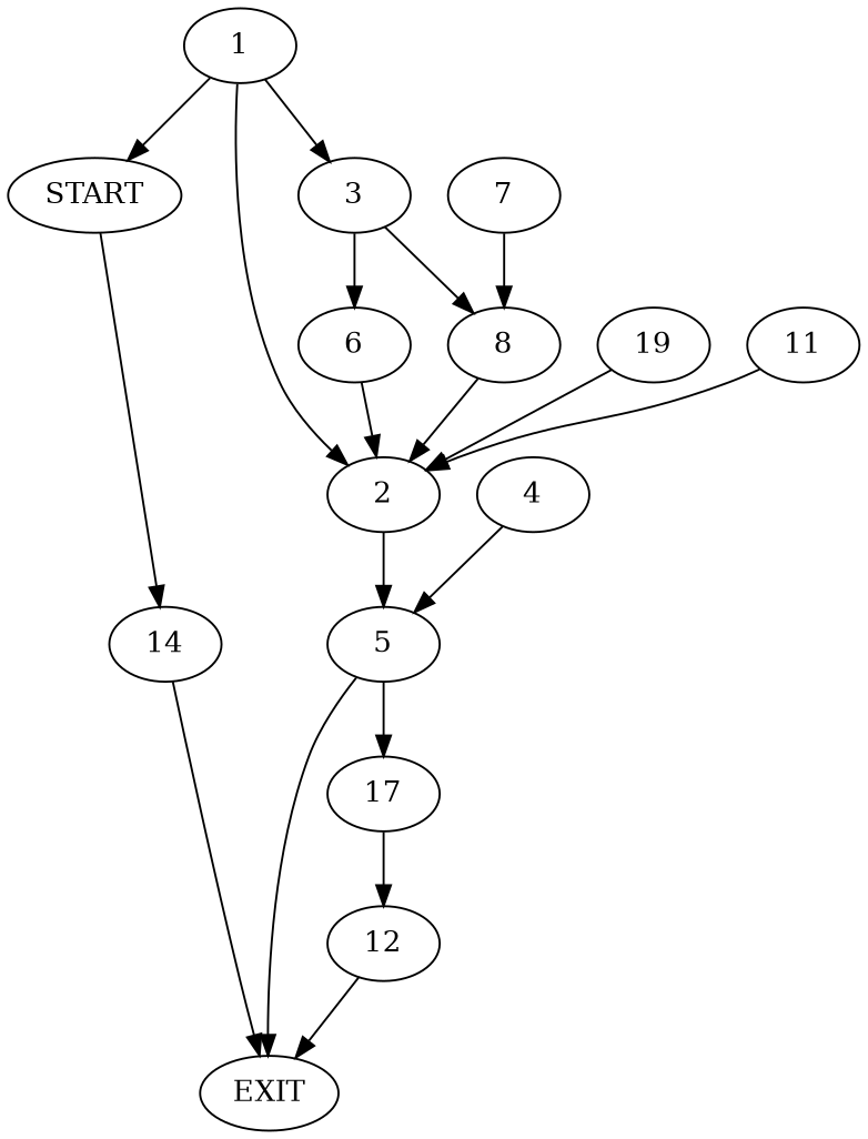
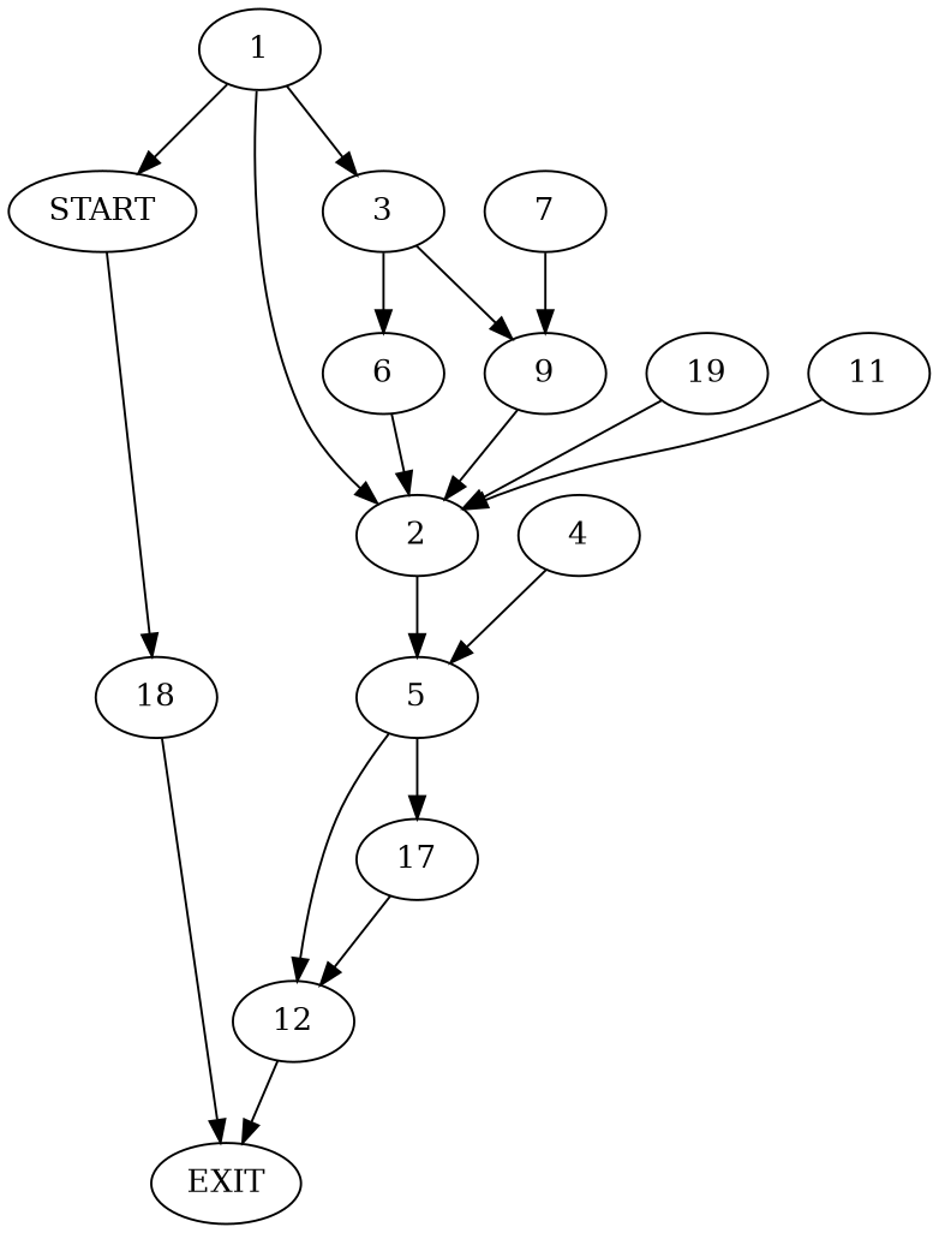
  digraph {
    n1 [label=START]
-   14
+   14 [label=18]
    1
    2
    3
    n6 [label=EXIT]
    5
    6
-   8
+   8 [label=9]
    4
    12
    n12 [label=17]
    7
    n14 [label=19]
    11
    n1 -> 14
    14 -> n6
    1 -> n1
    1 -> 2
    1 -> 3
    2 -> 5
    3 -> 6
    3 -> 8
-   5 -> n6
+   5 -> 12
    5 -> n12
    6 -> 2
    8 -> 2
    4 -> 5
    12 -> n6
    n12 -> 12
    7 -> 8
    n14 -> 2
    11 -> 2
  }
